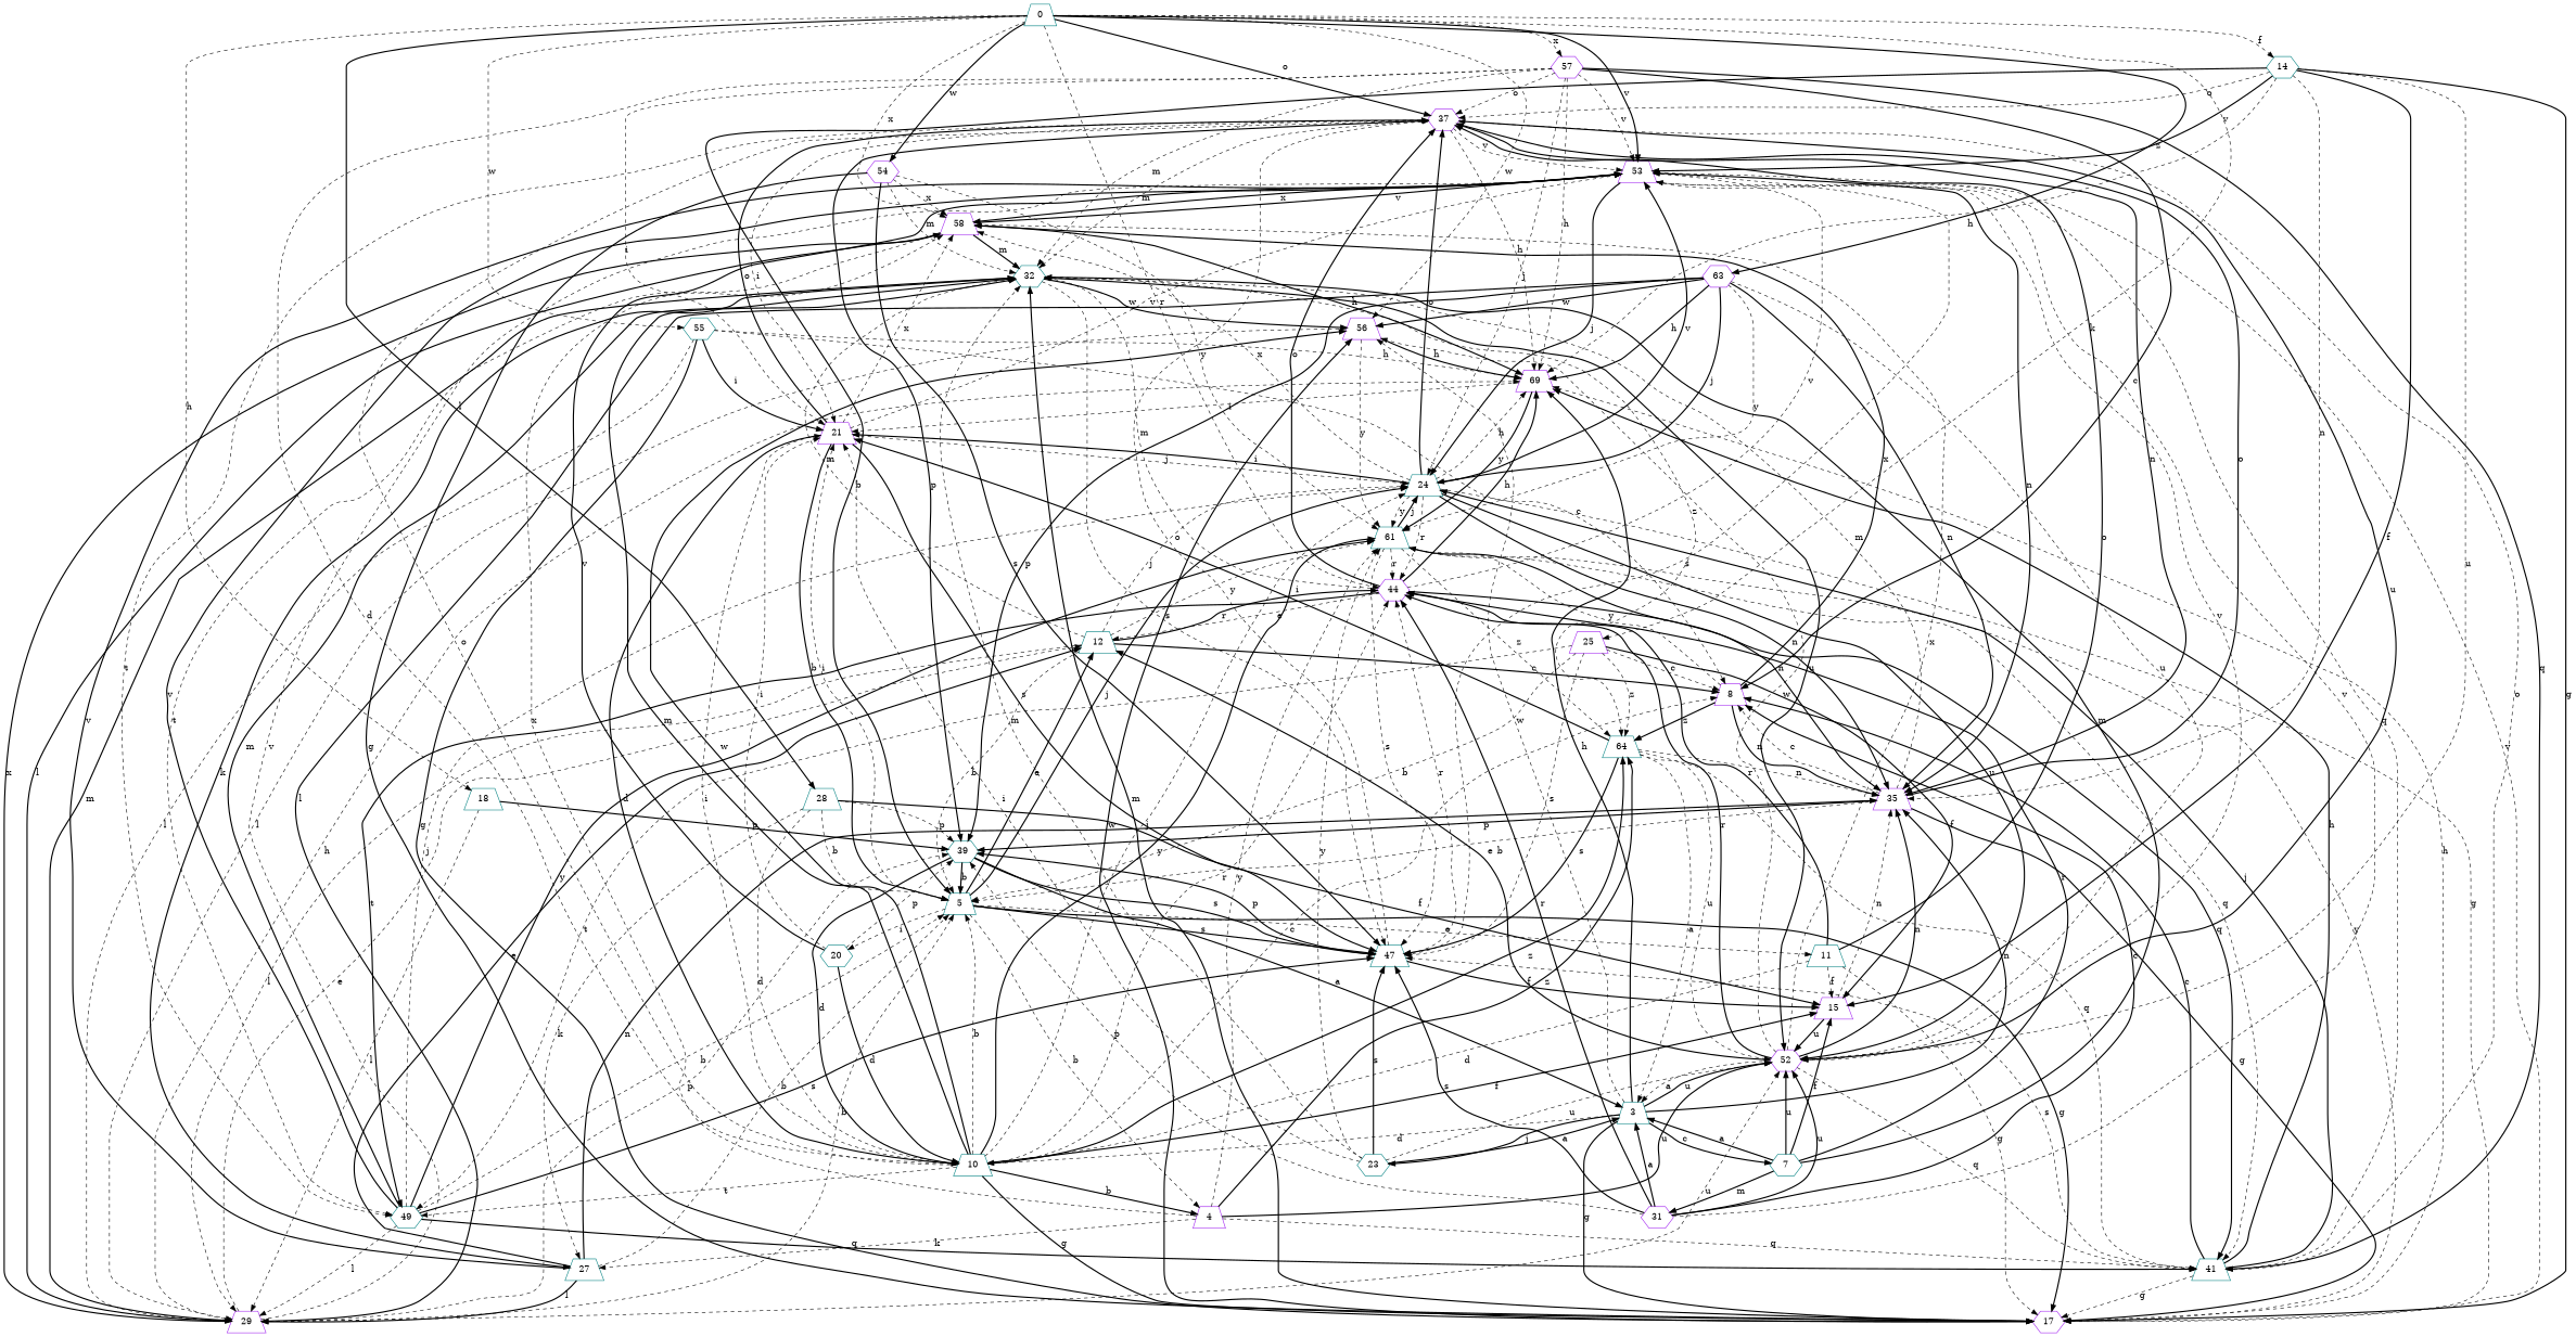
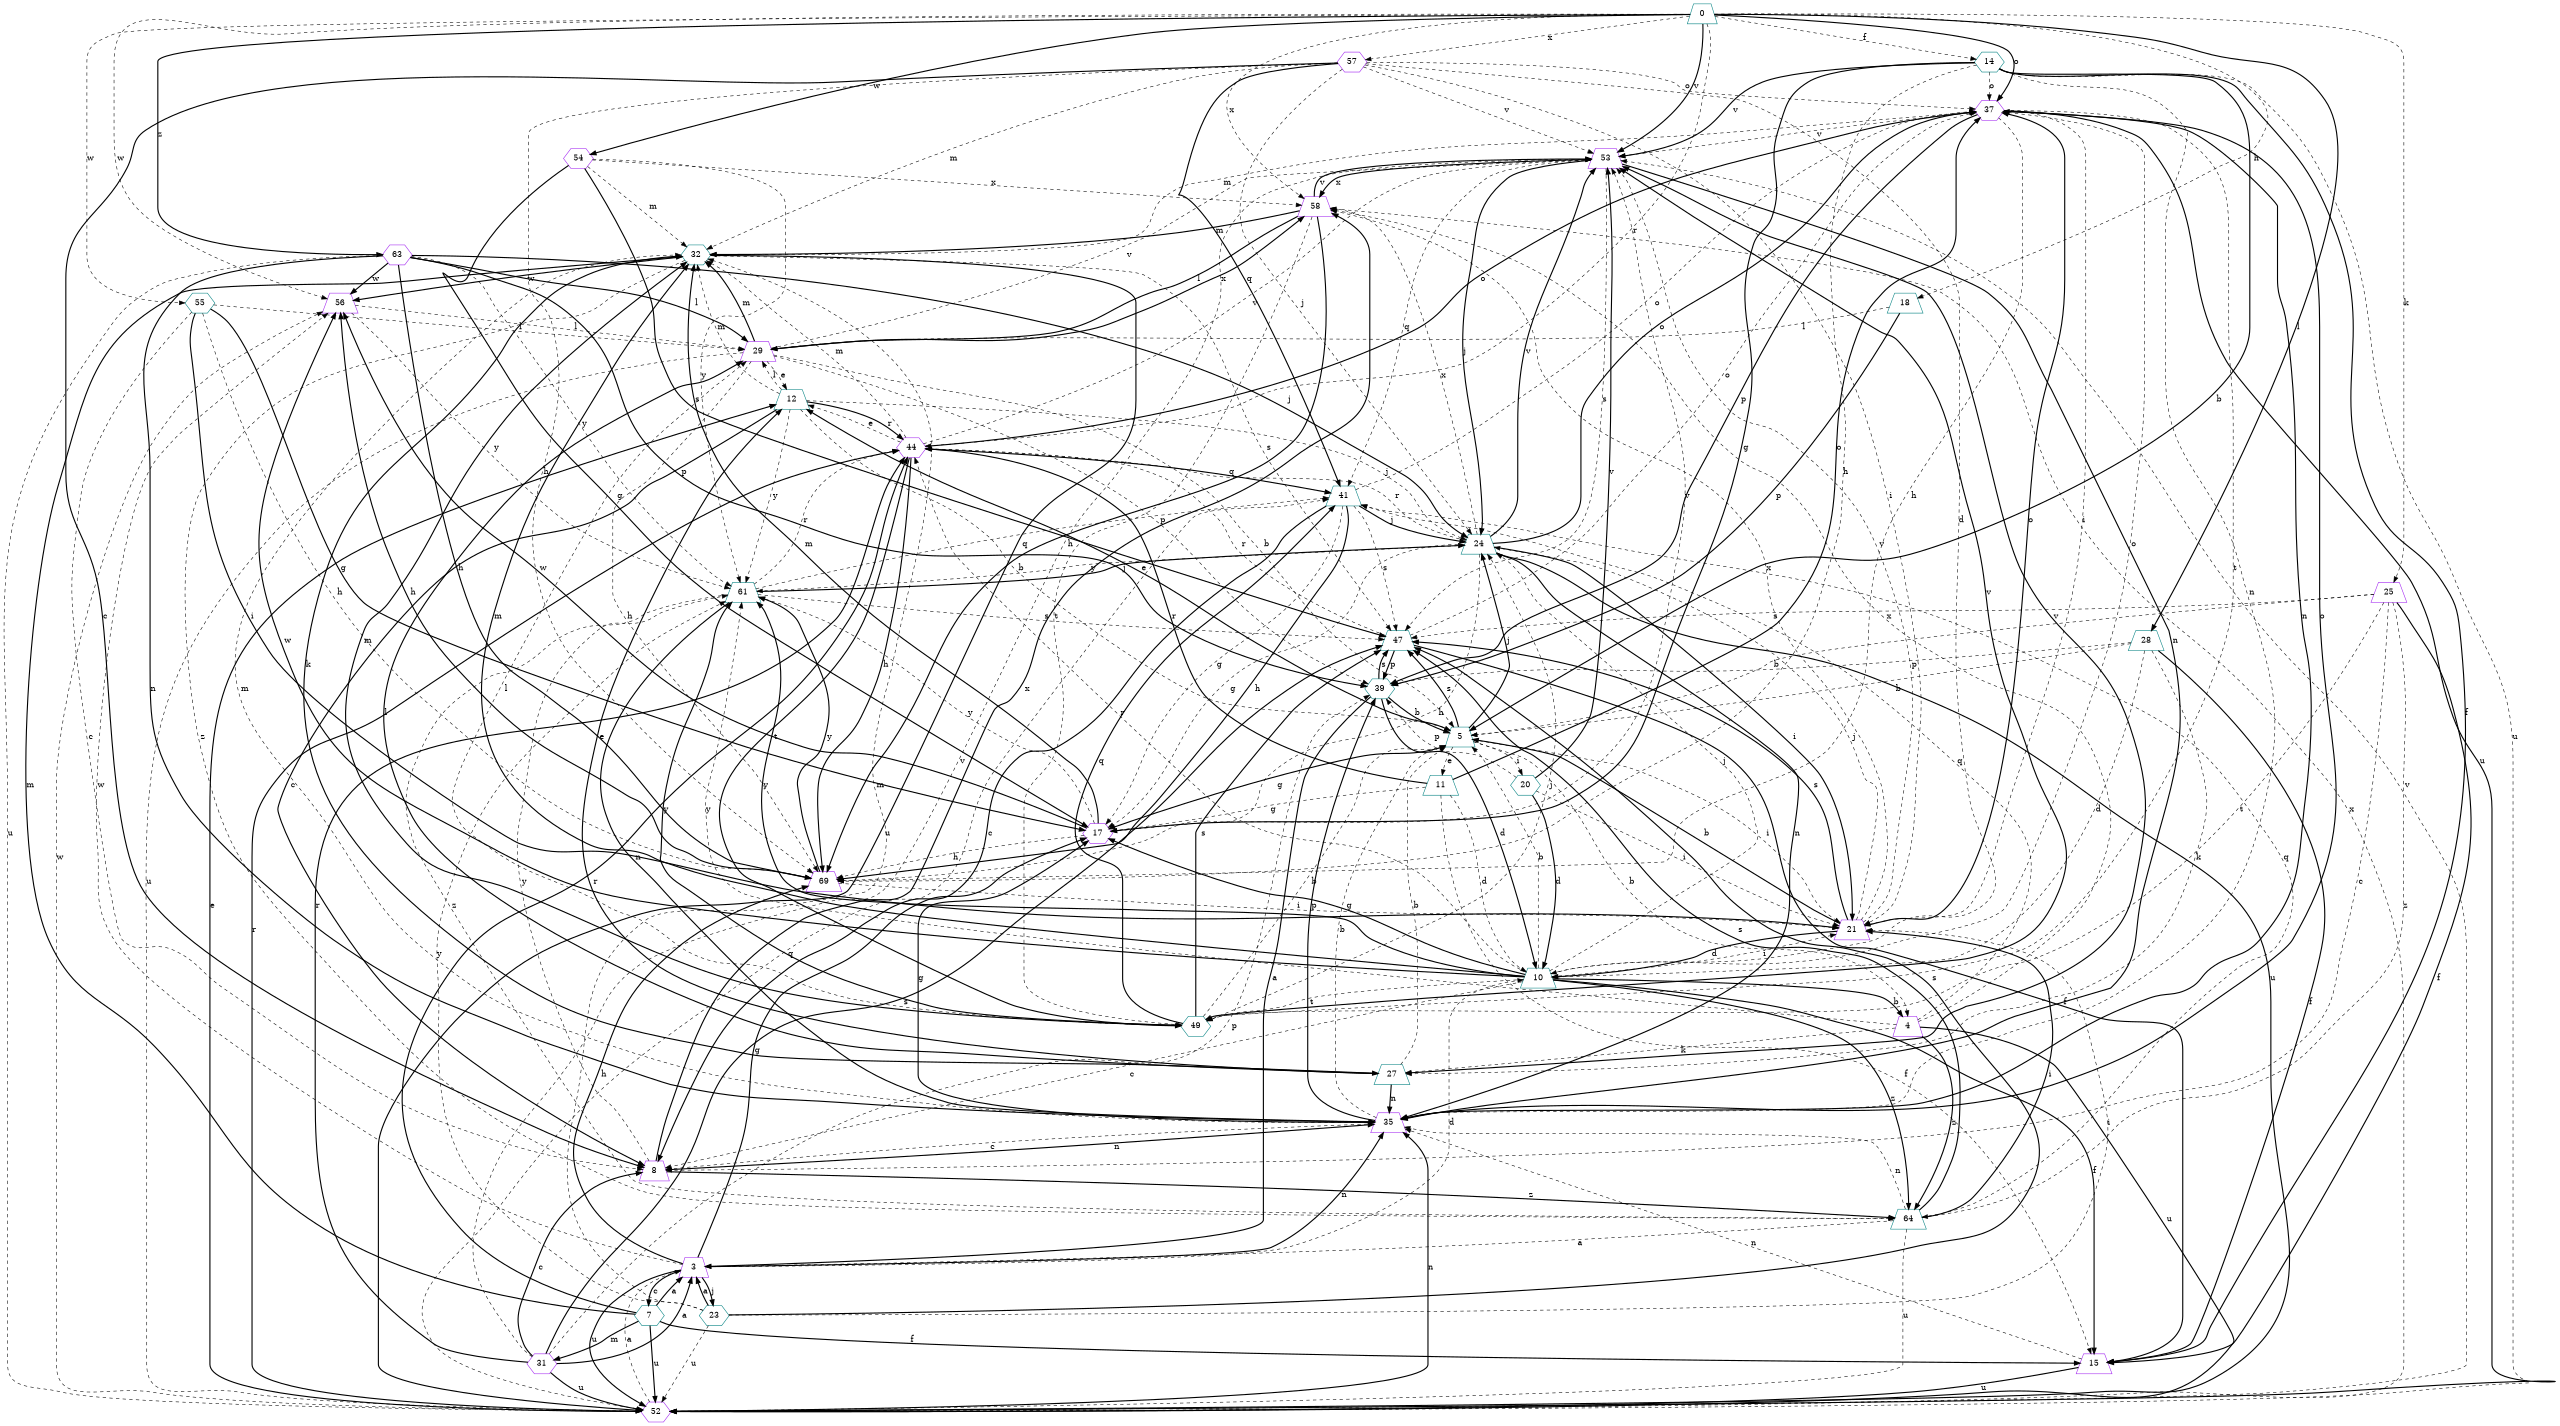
  strict digraph {
    node [color=teal shape=trapezium]
    edge [style=dashed]
    14 [shape=hexagon]
    0
    18
    25 [color=purple]
    28
    37 [color=purple shape=hexagon]
    44 [color=purple shape=hexagon]
    53 [color=purple]
    54 [color=purple shape=hexagon]
    55 [shape=hexagon]
    56 [color=purple]
    57 [color=purple shape=hexagon]
    58 [color=purple]
    63 [color=purple shape=hexagon]
    17 [color=purple shape=hexagon]
    n16 [color=purple label=69]
    35 [color=purple]
    52 [color=purple shape=hexagon]
    5
    15 [color=purple]
    29 [color=purple]
    39 [shape=hexagon]
    64
    47
    8 [color=purple]
    49 [shape=hexagon]
    10
    27
    21 [color=purple]
    32 [shape=hexagon]
    41
    12
    24
    61
-   3
+   3 [color=purple]
    7 [shape=hexagon]
    23 [shape=hexagon]
    31 [color=purple shape=hexagon]
    4 [color=purple]
    11
    20 [shape=hexagon]
    14 -> 37 [label=o]
    14 -> 53 [label=v style=bold]
    14 -> 17 [label=g style=bold]
    14 -> n16 [label=h]
    14 -> 35 [label=n]
    14 -> 52 [label=u]
    14 -> 5 [label=b style=bold]
    14 -> 15 [label=f style=bold]
    0 -> 14 [label=f]
    0 -> 18 [label=h]
    0 -> 25 [label=k]
    0 -> 28 [label=l style=bold]
    0 -> 37 [label=o style=bold]
    0 -> 44 [label=r]
    0 -> 53 [label=v style=bold]
    0 -> 54 [label=w style=bold]
    0 -> 55 [label=w]
    0 -> 56 [label=w]
    0 -> 57 [label=x]
    0 -> 58 [label=x]
    0 -> 63 [label=z style=bold]
    18 -> 29 [label=l]
    18 -> 39 [label=p style=bold]
    25 -> 5 [label=b]
    25 -> 15 [label=f style=bold]
    25 -> 64 [label=z]
    25 -> 47 [label=s]
    25 -> 8 [label=c]
    25 -> 49 [label=t]
    28 -> 5 [label=b]
    28 -> 15 [label=f style=bold]
    28 -> 39 [label=p]
    28 -> 10 [label=d]
    28 -> 27 [label=k]
    37 -> 53 [label=v]
    37 -> n16 [label=h]
    37 -> 35 [label=n style=bold]
    37 -> 52 [label=u style=bold]
    37 -> 39 [label=p style=bold]
    37 -> 49 [label=t]
    37 -> 21 [label=i]
    37 -> 32 [label=m]
    44 -> 37 [label=o style=bold]
    44 -> 53 [label=v]
    44 -> n16 [label=h style=bold]
    44 -> 49 [label=t style=bold]
    44 -> 32 [label=m]
    44 -> 41 [label=q style=bold]
    44 -> 12 [label=e]
    53 -> 58 [label=x style=bold]
    53 -> 35 [label=n style=bold]
    53 -> 47 [label=s]
    53 -> 41 [label=q]
    53 -> 24 [label=j style=bold]
    54 -> 58 [label=x]
    54 -> 17 [label=g style=bold]
    54 -> 47 [label=s style=bold]
    54 -> 32 [label=m]
    54 -> 61 [label=y]
    55 -> 17 [label=g style=bold]
    55 -> n16 [label=h]
    55 -> 29 [label=l]
    55 -> 8 [label=c]
    55 -> 21 [label=i style=bold]
-   56 -> n16 [label=h style=bold]
+   n16 -> 56 [label=h style=bold]
    56 -> 29 [label=l]
    56 -> 61 [label=y]
    57 -> 37 [label=o]
    57 -> 53 [label=v]
    57 -> n16 [label=h]
    57 -> 8 [label=c style=bold]
    57 -> 10 [label=d]
    57 -> 21 [label=i]
    57 -> 32 [label=m]
    57 -> 41 [label=q style=bold]
    57 -> 24 [label=j]
    58 -> 53 [label=v style=bold]
    58 -> n16 [label=h style=bold]
    58 -> 29 [label=l style=bold]
    58 -> 49 [label=t]
    58 -> 32 [label=m style=bold]
    63 -> 56 [label=w style=bold]
    63 -> n16 [label=h style=bold]
    63 -> 35 [label=n style=bold]
    63 -> 52 [label=u]
    63 -> 29 [label=l style=bold]
    63 -> 39 [label=p style=bold]
    63 -> 24 [label=j style=bold]
    63 -> 61 [label=y]
    17 -> 53 [label=v]
    17 -> 56 [label=w style=bold]
    17 -> n16 [label=h]
    17 -> 32 [label=m style=bold]
    17 -> 61 [label=y]
    n16 -> 21 [label=i]
    n16 -> 61 [label=y style=bold]
    35 -> 37 [label=o style=bold]
    35 -> 17 [label=g style=bold]
    35 -> 5 [label=b]
    35 -> 39 [label=p style=bold]
    35 -> 8 [label=c]
    35 -> 32 [label=m]
    52 -> 44 [label=r style=bold]
    52 -> 53 [label=v]
    52 -> 56 [label=w]
    52 -> 58 [label=x]
    52 -> 35 [label=n style=bold]
    52 -> 41 [label=q]
    52 -> 12 [label=e style=bold]
    52 -> 3 [label=a]
    5 -> 17 [label=g style=bold]
    5 -> 47 [label=s style=bold]
    5 -> 21 [label=i]
    5 -> 12 [label=e style=bold]
    5 -> 24 [label=j style=bold]
    5 -> 4 [label=b]
    5 -> 11 [label=e]
    5 -> 20 [label=i]
    15 -> 35 [label=n]
    15 -> 52 [label=u style=bold]
    29 -> 53 [label=v]
    29 -> 58 [label=x style=bold]
    29 -> n16 [label=h]
    29 -> 52 [label=u]
    29 -> 5 [label=b]
    29 -> 39 [label=p]
    29 -> 32 [label=m style=bold]
    29 -> 12 [label=e]
    39 -> 5 [label=b style=bold]
    39 -> 47 [label=s style=bold]
    39 -> 10 [label=d style=bold]
    39 -> 3 [label=a style=bold]
    64 -> 35 [label=n]
    64 -> 52 [label=u]
    64 -> 47 [label=s style=bold]
    64 -> 21 [label=i style=bold]
    64 -> 41 [label=q]
    64 -> 3 [label=a]
    47 -> 37 [label=o]
    47 -> 44 [label=r]
    47 -> 15 [label=f style=bold]
    47 -> 39 [label=p style=bold]
    8 -> 58 [label=x style=bold]
    8 -> 35 [label=n style=bold]
    8 -> 64 [label=z style=bold]
    8 -> 61 [label=y]
    49 -> 53 [label=v style=bold]
    49 -> 5 [label=b]
    49 -> 29 [label=l]
    49 -> 47 [label=s style=bold]
    49 -> 32 [label=m style=bold]
    49 -> 41 [label=q style=bold]
    49 -> 24 [label=j]
    49 -> 61 [label=y style=bold]
    10 -> 37 [label=o]
    10 -> 44 [label=r]
    10 -> 56 [label=w style=bold]
    10 -> 17 [label=g style=bold]
    10 -> 5 [label=b]
    10 -> 15 [label=f style=bold]
    10 -> 64 [label=z style=bold]
    10 -> 8 [label=c]
    10 -> 49 [label=t]
    10 -> 21 [label=i]
    10 -> 32 [label=m style=bold]
    10 -> 24 [label=j]
    10 -> 61 [label=y style=bold]
    10 -> 4 [label=b style=bold]
    27 -> 53 [label=v style=bold]
    27 -> 35 [label=n style=bold]
    27 -> 5 [label=b]
    27 -> 29 [label=l style=bold]
    27 -> 12 [label=e style=bold]
    21 -> 37 [label=o style=bold]
    21 -> 53 [label=v]
    21 -> 58 [label=x]
    21 -> 5 [label=b style=bold]
    21 -> 47 [label=s style=bold]
    21 -> 10 [label=d style=bold]
    21 -> 24 [label=j]
    32 -> 56 [label=w style=bold]
    32 -> 52 [label=u style=bold]
    32 -> 64 [label=z]
    32 -> 47 [label=s]
    32 -> 27 [label=k style=bold]
    41 -> 37 [label=o]
    41 -> 17 [label=g]
    41 -> n16 [label=h style=bold]
    41 -> 47 [label=s]
    41 -> 8 [label=c style=bold]
    41 -> 24 [label=j style=bold]
    12 -> 44 [label=r style=bold]
    12 -> 5 [label=b]
    12 -> 29 [label=l]
    12 -> 8 [label=c style=bold]
    12 -> 32 [label=m]
    12 -> 24 [label=j]
    12 -> 61 [label=y]
    24 -> 37 [label=o style=bold]
    24 -> 44 [label=r]
    24 -> 53 [label=v style=bold]
    24 -> 58 [label=x]
    24 -> 17 [label=g]
    24 -> n16 [label=h]
    24 -> 35 [label=n style=bold]
    24 -> 52 [label=u style=bold]
    24 -> 21 [label=i style=bold]
    24 -> 61 [label=y]
    61 -> 44 [label=r]
    61 -> 35 [label=n style=bold]
    61 -> 64 [label=z]
    61 -> 47 [label=s]
    61 -> 41 [label=q]
    61 -> 24 [label=j style=bold]
    3 -> 56 [label=w]
    3 -> 17 [label=g style=bold]
    3 -> n16 [label=h style=bold]
    3 -> 35 [label=n style=bold]
    3 -> 52 [label=u style=bold]
    3 -> 10 [label=d]
    3 -> 7 [label=c style=bold]
    3 -> 23 [label=j style=bold]
    7 -> 44 [label=r style=bold]
    7 -> 52 [label=u style=bold]
    7 -> 15 [label=f style=bold]
    7 -> 32 [label=m style=bold]
    7 -> 3 [label=a style=bold]
    7 -> 31 [label=m style=bold]
    23 -> 52 [label=u]
    23 -> 47 [label=s style=bold]
    23 -> 21 [label=i]
    23 -> 32 [label=m]
    23 -> 61 [label=y]
    23 -> 3 [label=a style=bold]
    31 -> 44 [label=r style=bold]
    31 -> 53 [label=v]
    31 -> 52 [label=u style=bold]
    31 -> 39 [label=p]
    31 -> 47 [label=s style=bold]
    31 -> 8 [label=c style=bold]
    31 -> 3 [label=a style=bold]
    4 -> 58 [label=x]
    4 -> 52 [label=u style=bold]
    4 -> 64 [label=z style=bold]
    4 -> 27 [label=k]
    4 -> 41 [label=q]
    4 -> 61 [label=y]
    11 -> 37 [label=o style=bold]
    11 -> 44 [label=r style=bold]
    11 -> 17 [label=g]
    11 -> 15 [label=f]
    11 -> 10 [label=d]
    20 -> 53 [label=v style=bold]
    20 -> 39 [label=p]
    20 -> 10 [label=d style=bold]
    20 -> 21 [label=i]
  }
